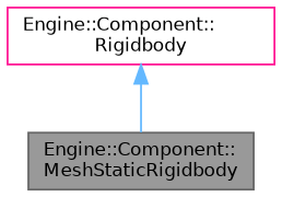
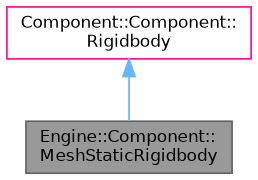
  digraph {
    node [fontname=Helvetica fontsize=10 shape=box style=filled]
    n1 [color=gray40 fillcolor=grey60 fontcolor=black height=0.2 label="Engine::Component::\lMeshStaticRigidbody" width=0.4]
-   n2 [color=deeppink fillcolor=white height=0.2 label="Engine::Component::\lRigidbody" width=0.4]
+   n2 [color=deeppink fillcolor=white height=0.2 label="Component::Component::\lRigidbody" width=0.4]
    n2 -> n1 [color=steelblue1 dir=back fontname=Helvetica fontsize=10 labelfontname=Helvetica labelfontsize=10 style=solid]
  }
